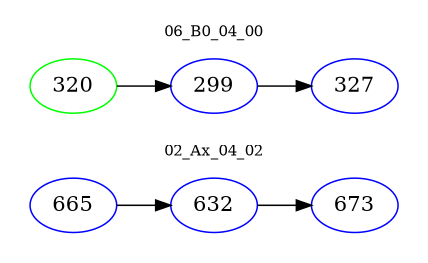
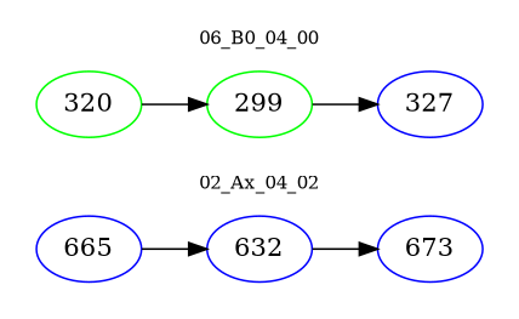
  digraph {
    rankdir=LR
    node [color=blue]
    edge [color=black]
    n1 [label=665]
    n2 [label=632]
    n3 [label=673]
    n4 [color=green label=320]
-   n5 [label=299]
+   n5 [color=green label=299]
    n6 [label=327]
    subgraph cluster_1 {
      color=white
      fontsize=10
      label="02_Ax_04_02"
      n1
      n2
      n3
    }
    subgraph cluster_2 {
      color=white
      fontsize=10
      label="06_B0_04_00"
      n4
      n5
      n6
    }
    n1 -> n2
    n2 -> n3
    n4 -> n5
    n5 -> n6
  }
